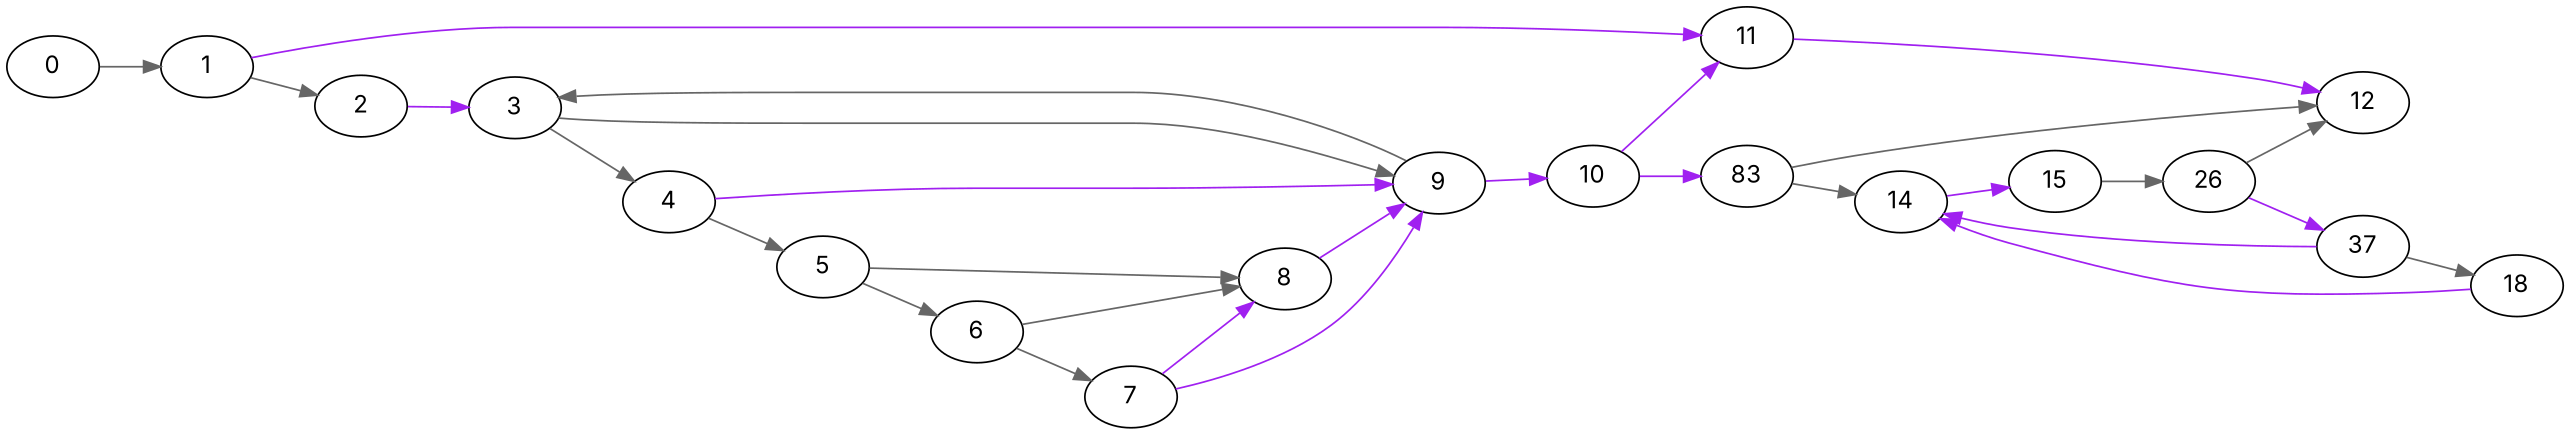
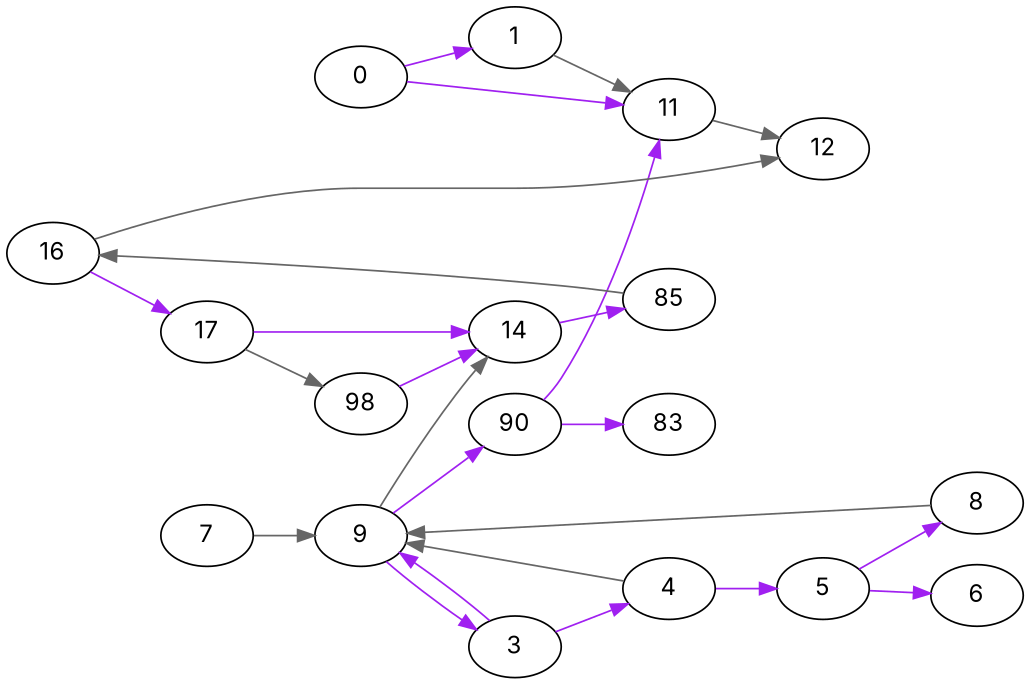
  digraph {
    fontname=Inter
    rankdir=LR
    node [fontname=Inter]
    edge [color=purple fontname=Inter]
    0
    1
    11
-   2
    12
    3
    4
    9
    5
-   10
+   10 [label=90]
    6
    8
    7
    n14 [label=83]
    14
-   15
-   16 [label=26]
-   17 [label=37]
-   18
-   0 -> 1 [color=gray40]
-   1 -> 11
-   1 -> 2 [color=gray40]
-   11 -> 12
-   2 -> 3
-   3 -> 4 [color=gray40]
-   3 -> 9 [color=gray40]
-   4 -> 9
-   4 -> 5 [color=gray40]
-   9 -> 3 [color=gray40]
+   15 [label=85]
+   16
+   17
+   18 [label=98]
+   0 -> 1
+   0 -> 11
+   1 -> 11 [color=gray40]
+   11 -> 12 [color=gray40]
+   3 -> 4
+   3 -> 9
+   4 -> 9 [color=gray40]
+   4 -> 5
+   9 -> 3
    9 -> 10
-   5 -> 6 [color=gray40]
-   5 -> 8 [color=gray40]
+   5 -> 6
+   5 -> 8
    10 -> 11
    10 -> n14
-   6 -> 8 [color=gray40]
-   6 -> 7 [color=gray40]
-   8 -> 9
-   7 -> 9
-   7 -> 8
-   n14 -> 12 [color=gray40]
-   n14 -> 14 [color=gray40]
+   8 -> 9 [color=gray40]
+   7 -> 9 [color=gray40]
+   9 -> 14 [color=gray40]
    14 -> 15
    15 -> 16 [color=gray40]
    16 -> 12 [color=gray40]
    16 -> 17
    17 -> 14
    17 -> 18 [color=gray40]
    18 -> 14
  }
